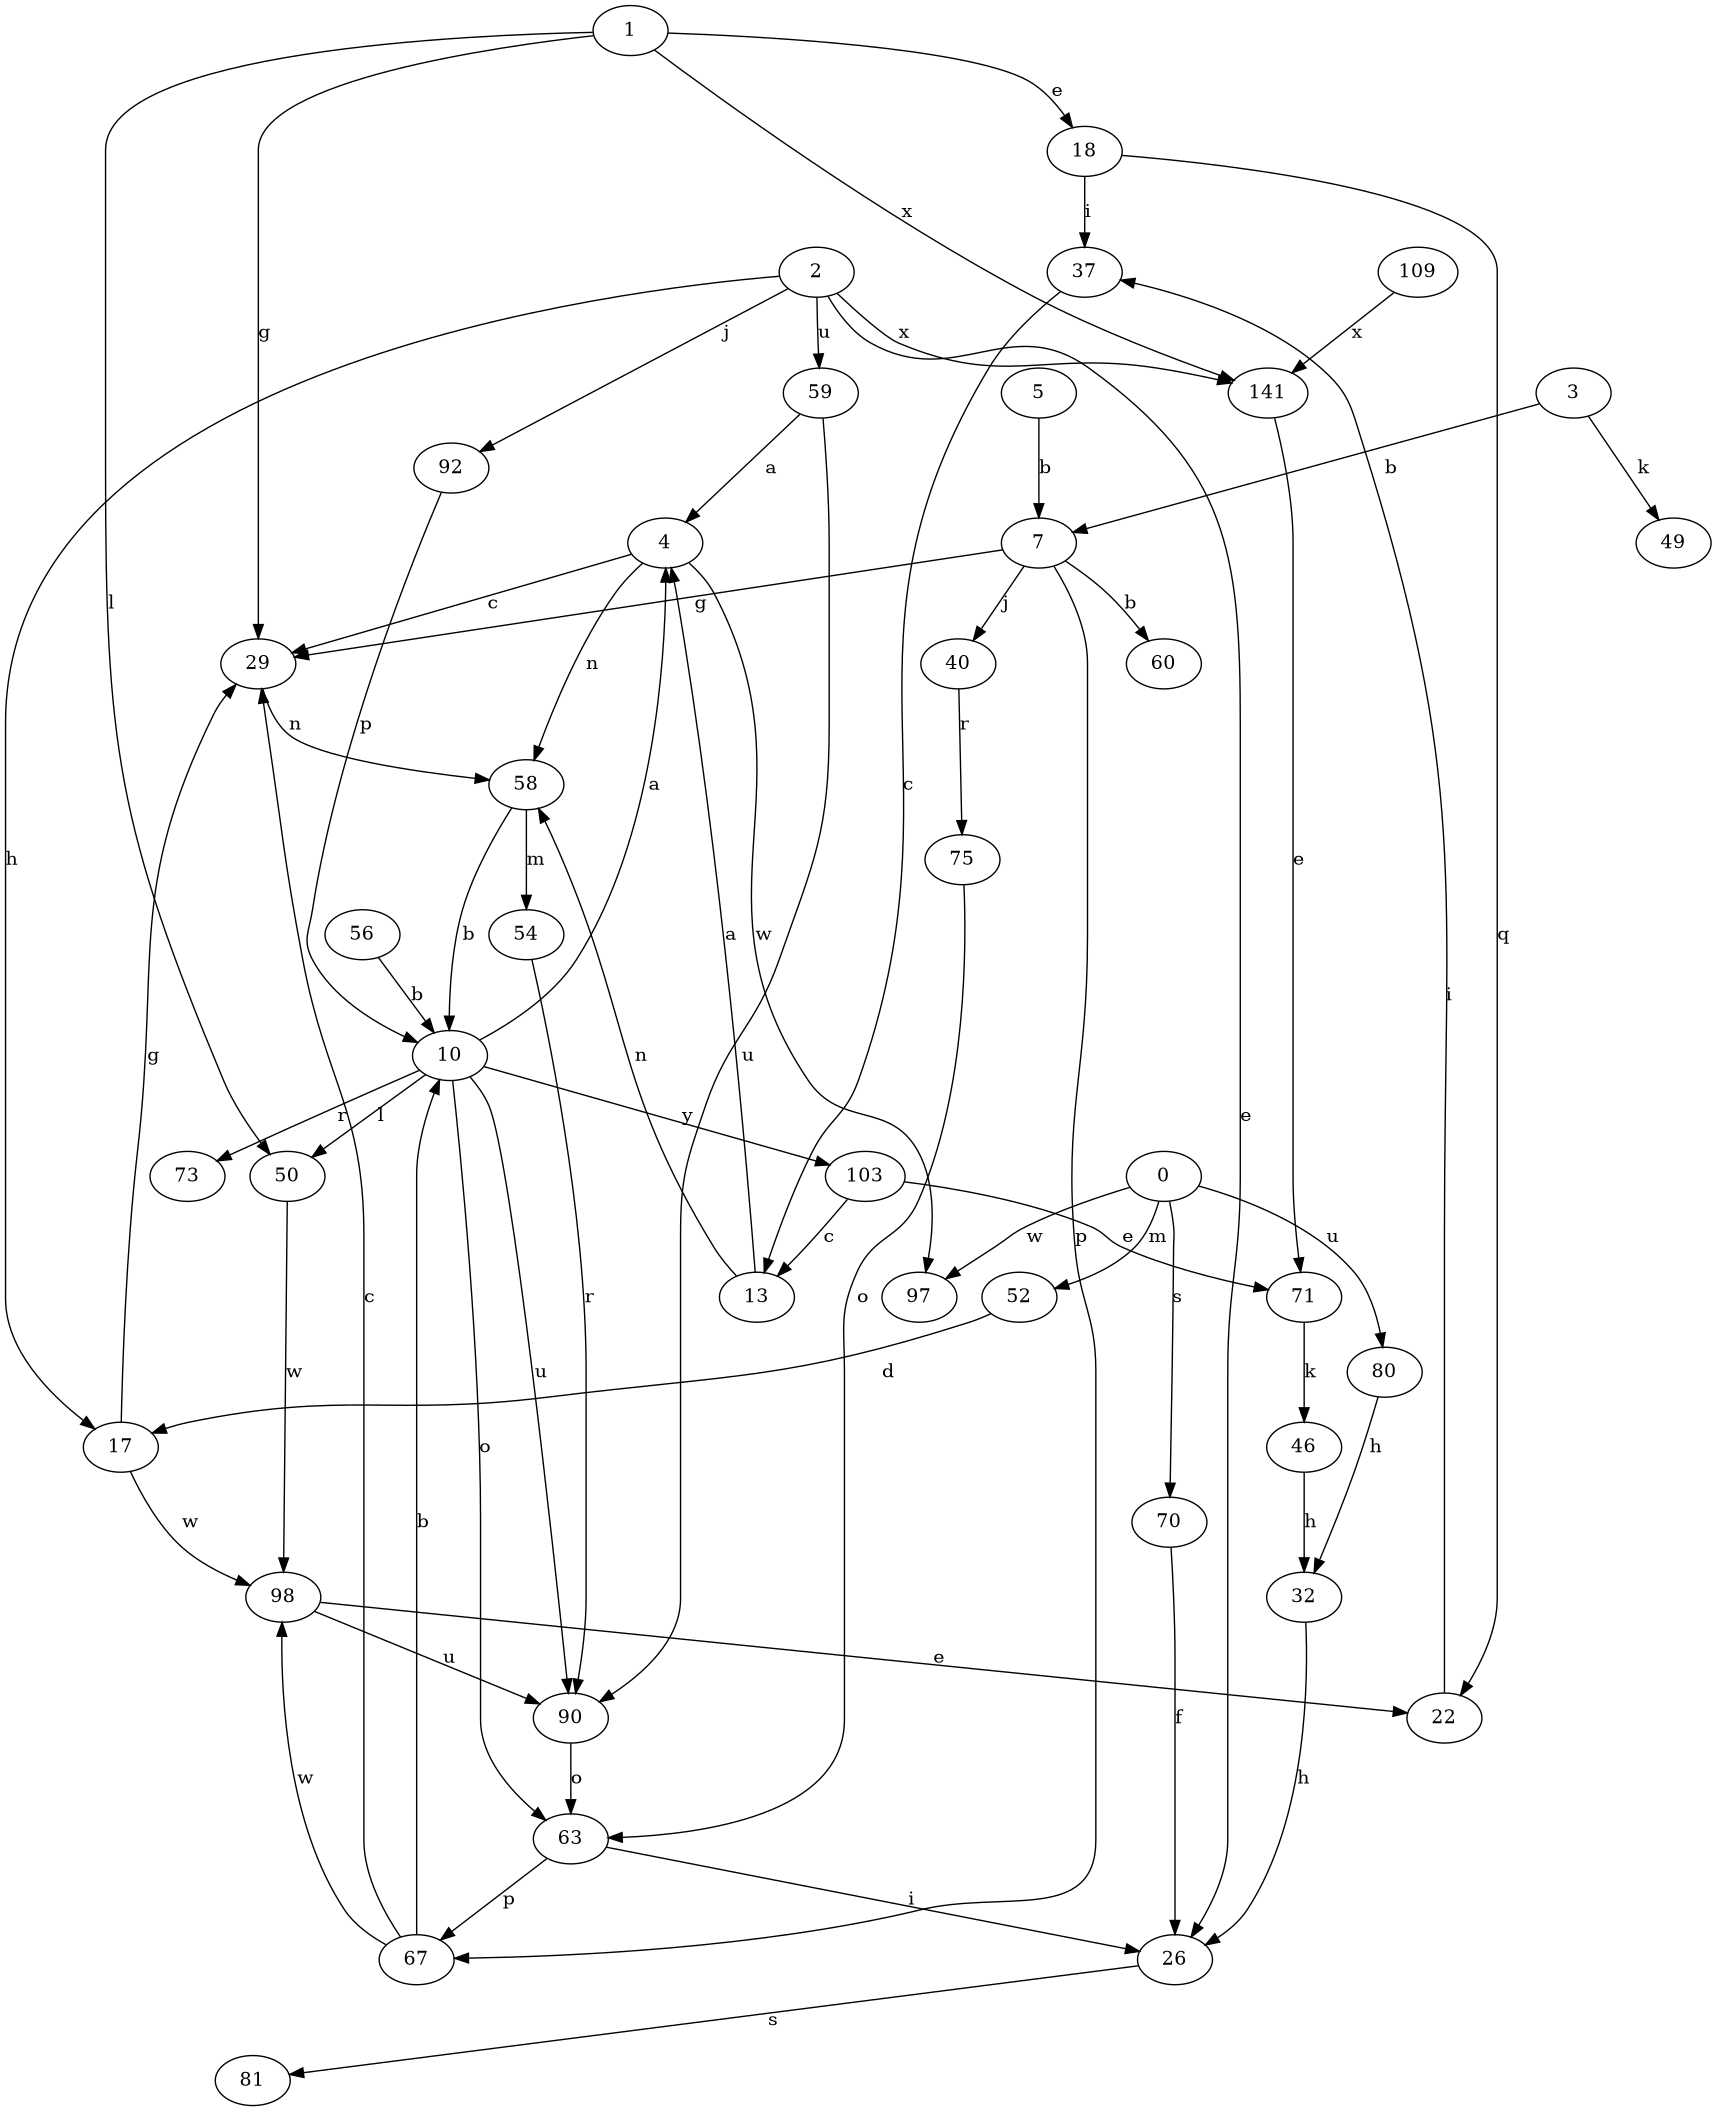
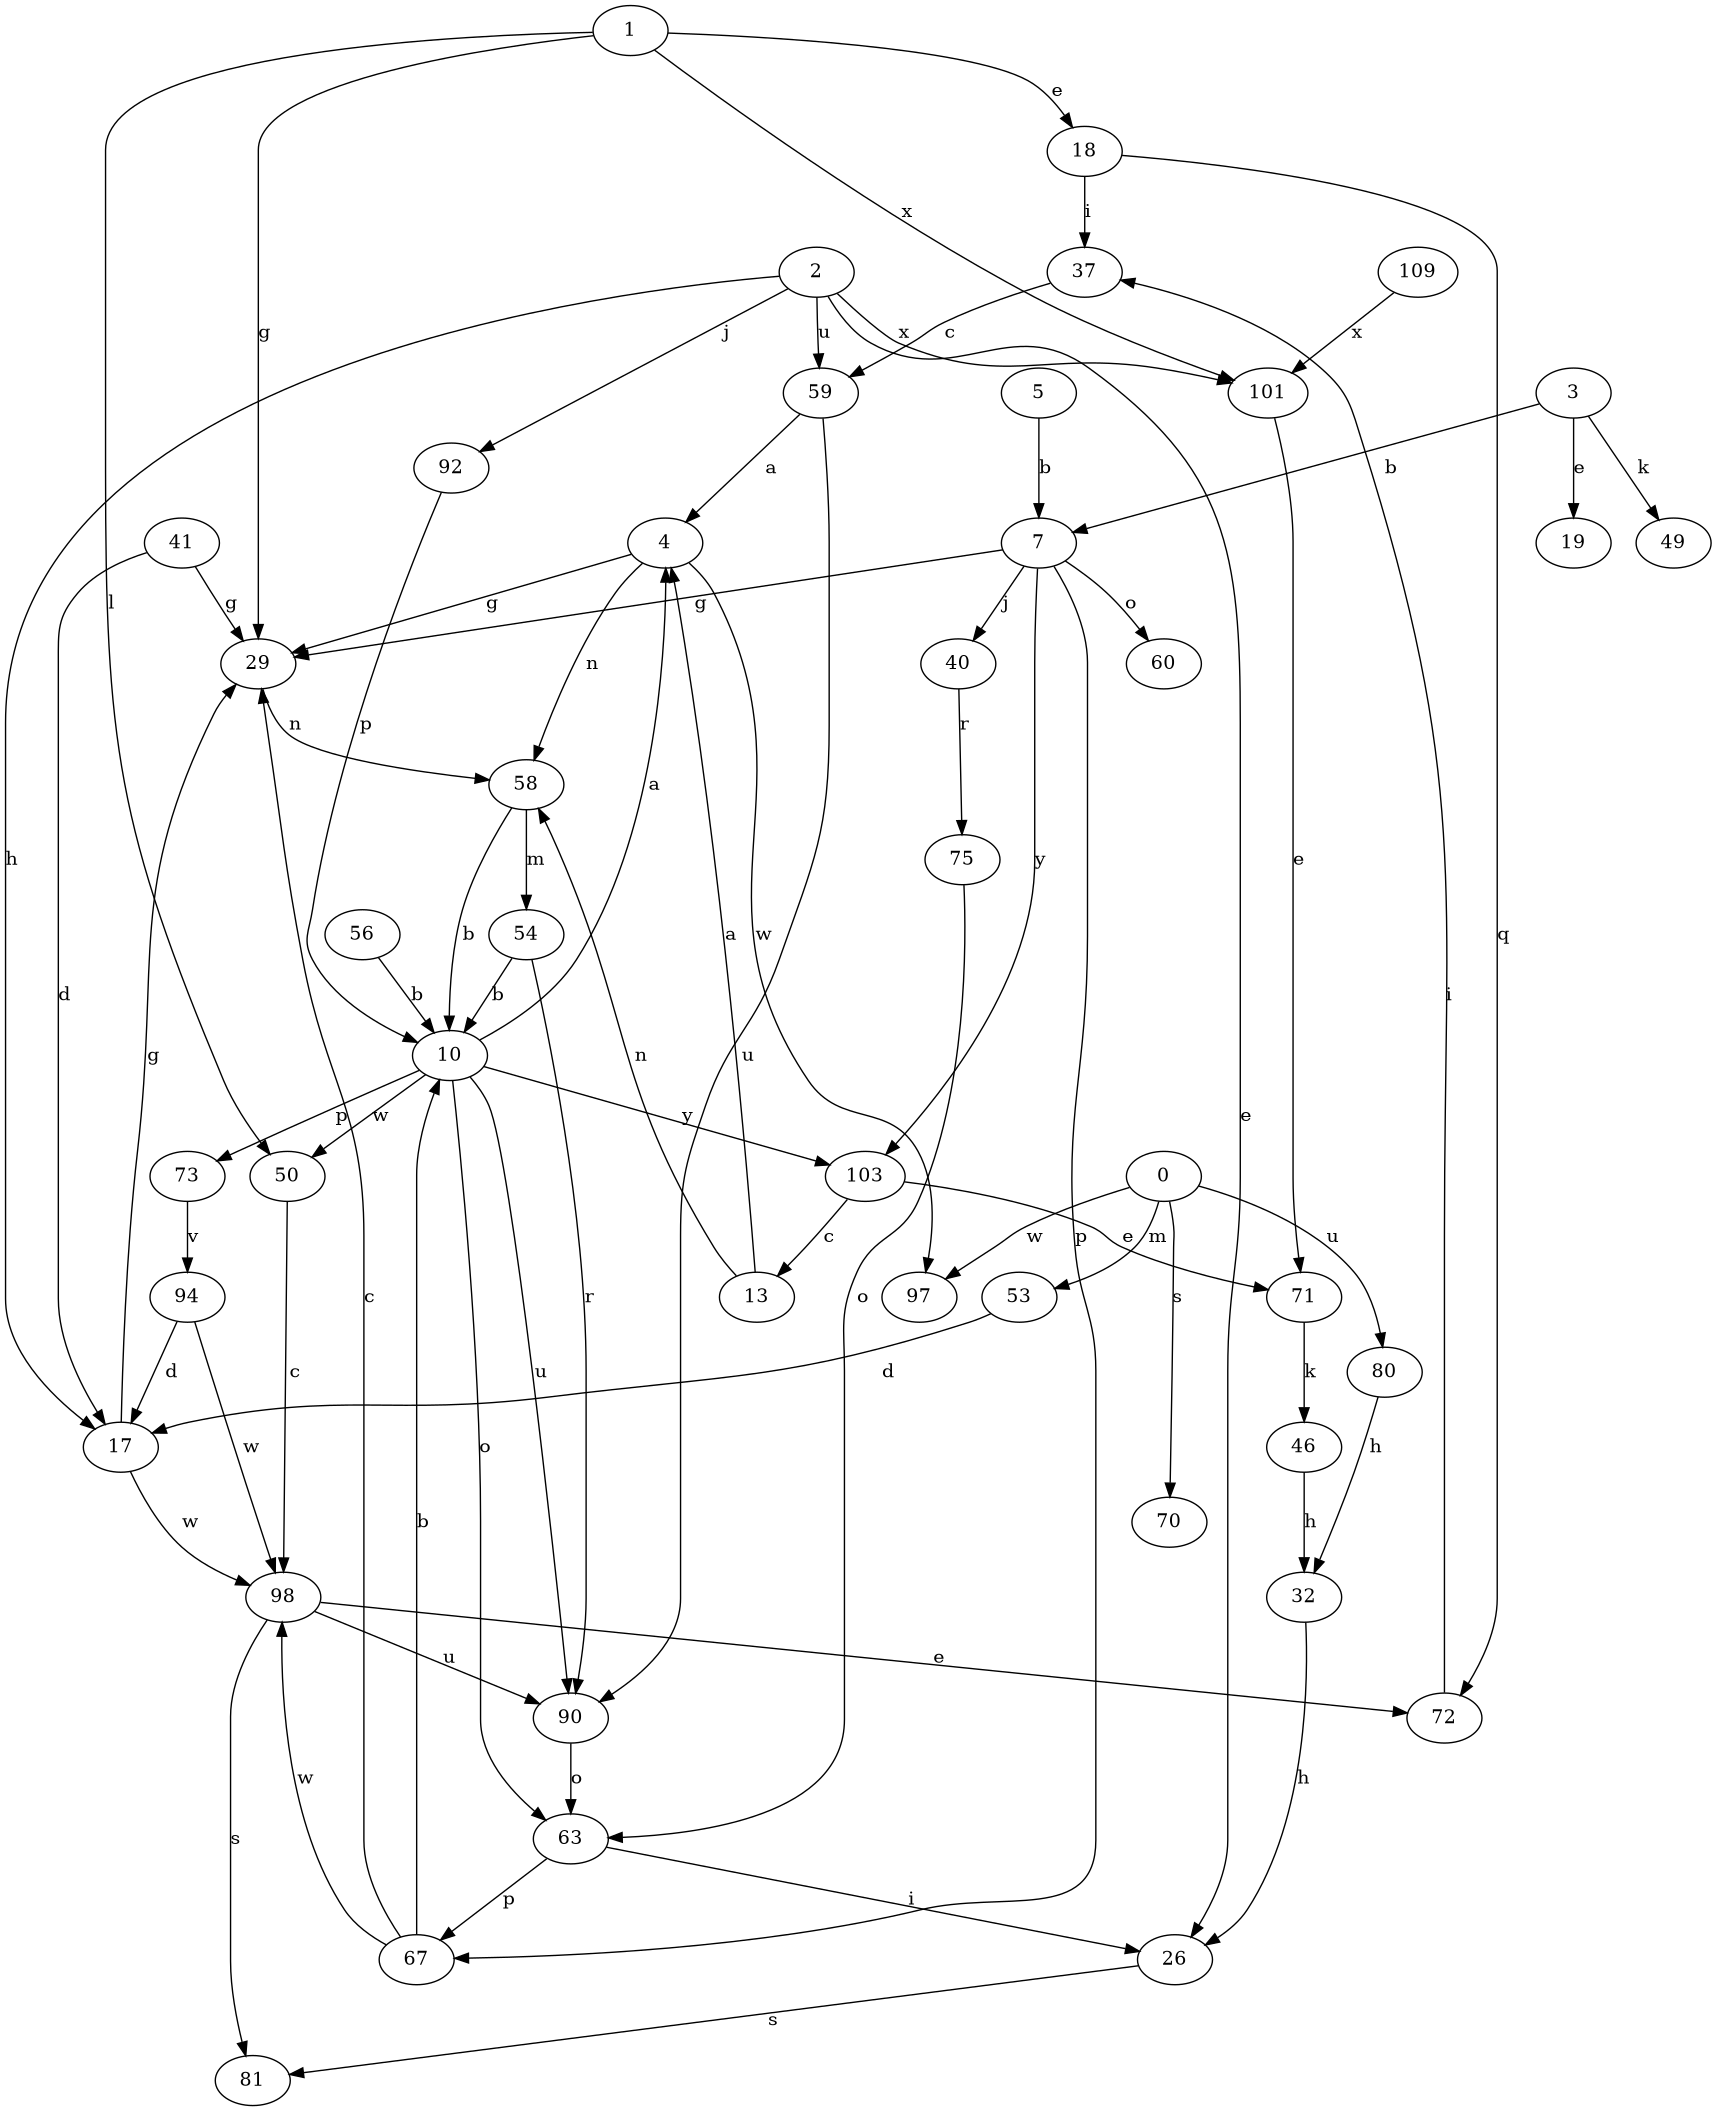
  strict digraph {
    1
    18
    50
-   101 [label=141]
+   101
    29
    37
-   72 [label=22]
+   72
    98
    n9 [label=71]
    2
    17
    26
    n13 [label=59]
    92
    81
    67
    10
    4
    90
    3
+   19
    n22 [label=49]
    7
    5
    58
    97
    54
    40
    60
    103
    75
    13
    63
    73
+   94
    109
    46
    32
+   41
    0
-   52
+   52 [label=53]
    n42 [label=70]
    n43 [label=80]
    56
    1 -> 18 [label=e]
    1 -> 50 [label=l]
    1 -> 101 [label=x]
    1 -> 29 [label=g]
    18 -> 37 [label=i]
    18 -> 72 [label=q]
-   50 -> 98 [label=w]
+   50 -> 98 [label=c]
    101 -> n9 [label=e]
    29 -> 58 [label=n]
-   37 -> 13 [label=c]
+   37 -> n13 [label=c]
    72 -> 37 [label=i]
    98 -> 72 [label=e]
+   98 -> 81 [label=s]
    98 -> 90 [label=u]
    n9 -> 46 [label=k]
    2 -> 101 [label=x]
    2 -> 17 [label=h]
    2 -> 26 [label=e]
    2 -> n13 [label=u]
    2 -> 92 [label=j]
    17 -> 29 [label=g]
    17 -> 98 [label=w]
    26 -> 81 [label=s]
    n13 -> 4 [label=a]
    n13 -> 90 [label=u]
    92 -> 10 [label=p]
    67 -> 29 [label=c]
    67 -> 98 [label=w]
    67 -> 10 [label=b]
-   10 -> 50 [label=l]
+   10 -> 50 [label=w]
    10 -> 4 [label=a]
    10 -> 90 [label=u]
    10 -> 103 [label=y]
    10 -> 63 [label=o]
-   10 -> 73 [label=r]
-   4 -> 29 [label=c]
+   10 -> 73 [label=p]
+   4 -> 29 [label=g]
    4 -> 58 [label=n]
    4 -> 97 [label=w]
    90 -> 63 [label=o]
+   3 -> 19 [label=e]
    3 -> n22 [label=k]
    3 -> 7 [label=b]
    7 -> 29 [label=g]
    7 -> 67 [label=p]
    7 -> 40 [label=j]
-   7 -> 60 [label=b]
+   7 -> 60 [label=o]
+   7 -> 103 [label=y]
    5 -> 7 [label=b]
    58 -> 10 [label=b]
    58 -> 54 [label=m]
+   54 -> 10 [label=b]
    54 -> 90 [label=r]
    40 -> 75 [label=r]
    103 -> n9 [label=e]
    103 -> 13 [label=c]
    75 -> 63 [label=o]
    13 -> 4 [label=a]
    13 -> 58 [label=n]
    63 -> 26 [label=i]
    63 -> 67 [label=p]
+   73 -> 94 [label=v]
+   94 -> 98 [label=w]
+   94 -> 17 [label=d]
    109 -> 101 [label=x]
    46 -> 32 [label=h]
    32 -> 26 [label=h]
+   41 -> 29 [label=g]
+   41 -> 17 [label=d]
    0 -> 97 [label=w]
    0 -> 52 [label=m]
    0 -> n42 [label=s]
    0 -> n43 [label=u]
    52 -> 17 [label=d]
-   n42 -> 26 [label=f]
    n43 -> 32 [label=h]
    56 -> 10 [label=b]
  }
